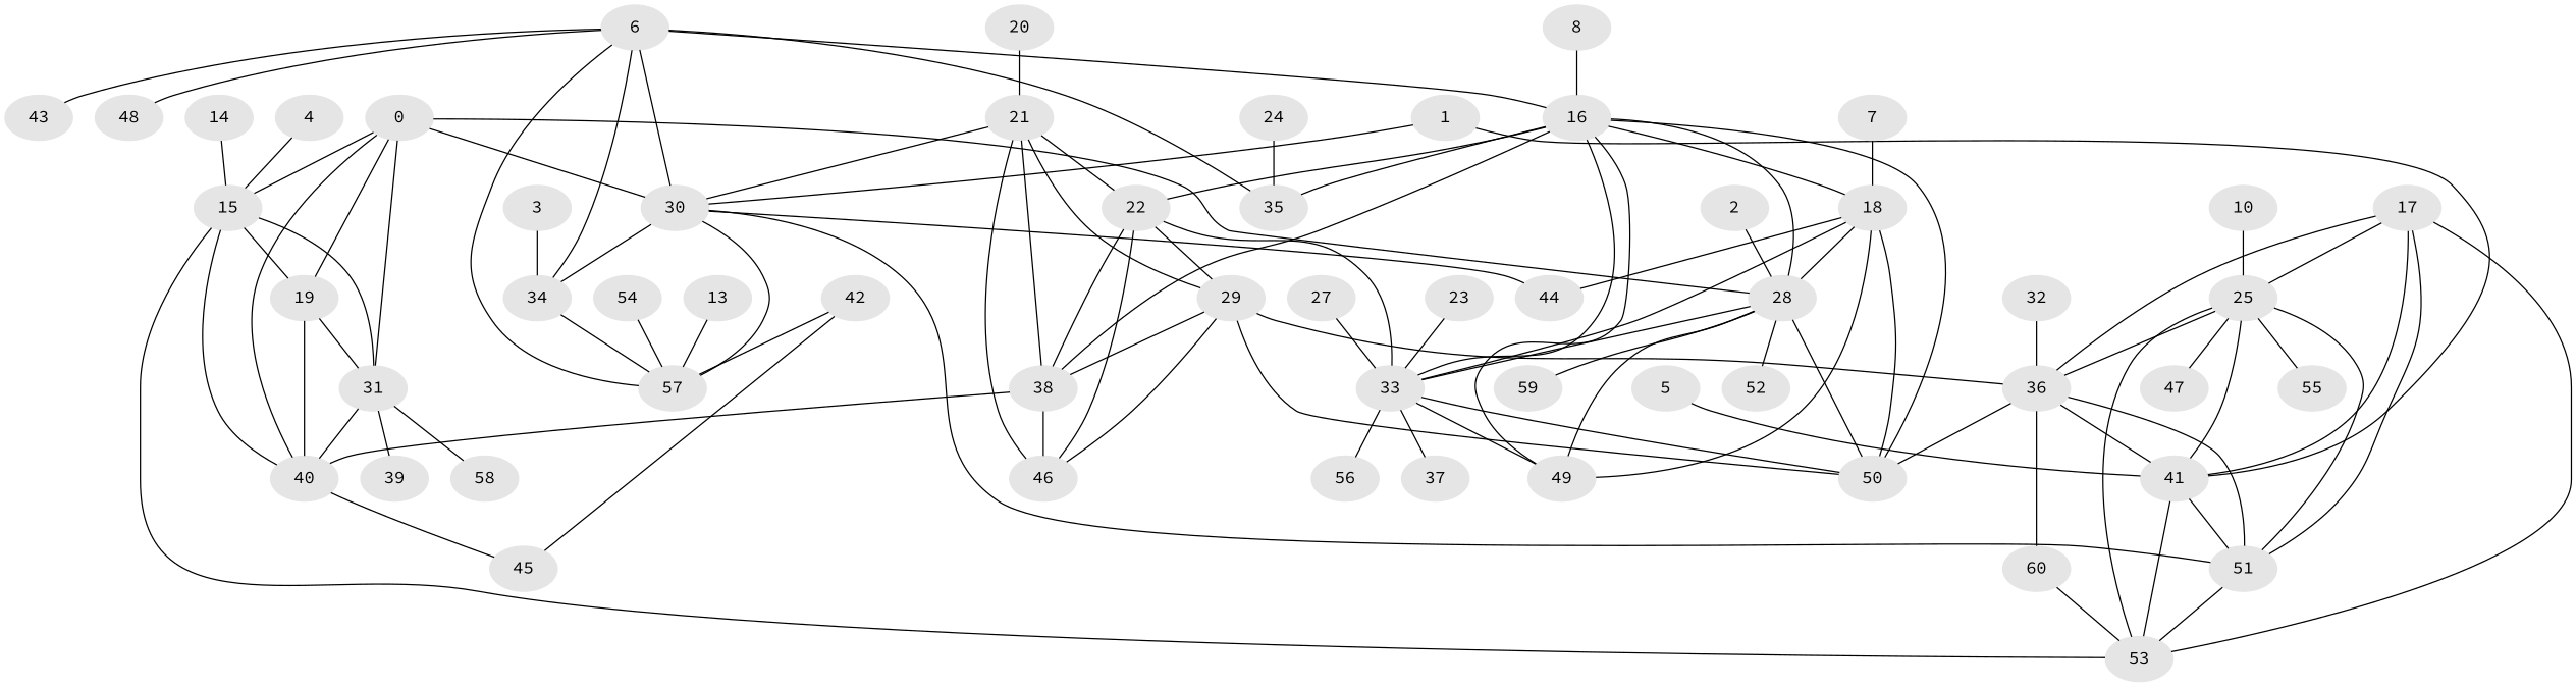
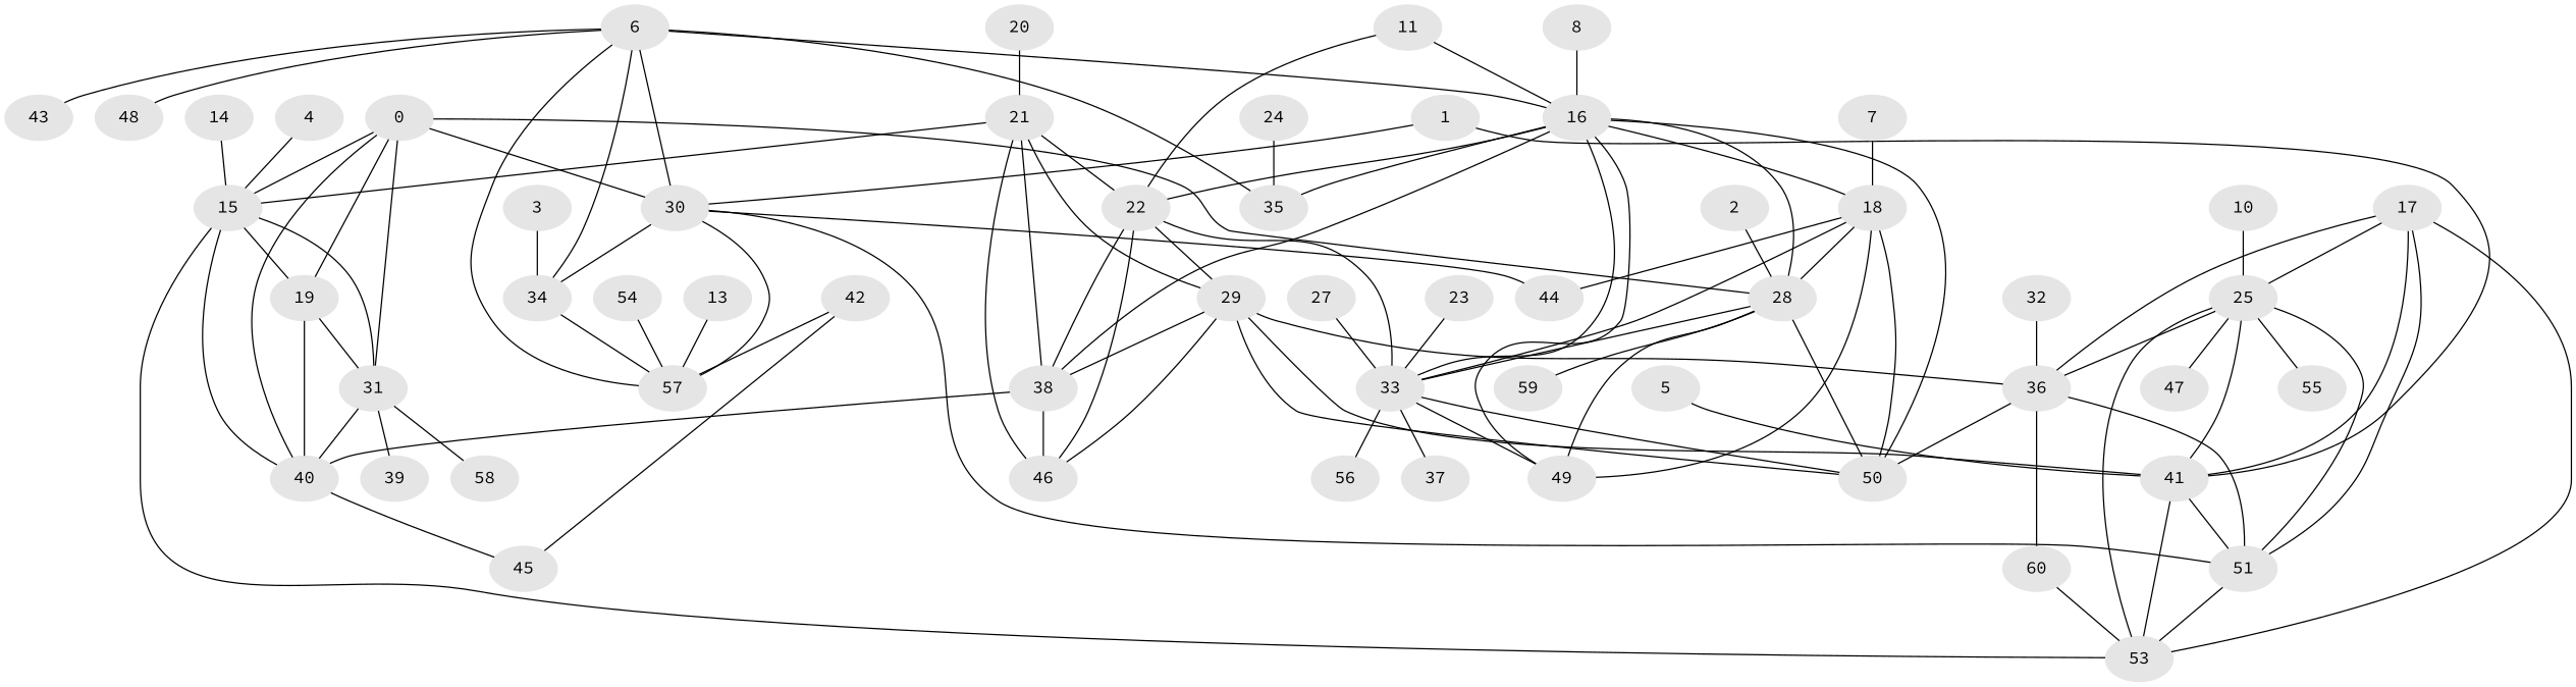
  graph {
    fontname="Source Code Pro"
    node [color=gray90 fontname="Source Code Pro" style=filled]
    edge [fontname="Source Code Pro" weight=1.0]
    1
    30
    41
    34
    57
    51
    44
    53
    2
    28
    33
    49
    50
-   52
    59
    3
    4
    15
    40
    19
    31
    5
    6
    16
    35
    43
    48
    18
    22
    38
    45
    7
    8
    n34 [label=0]
    39
    58
    10
    25
    36
    47
    55
+   11
    29
    46
    13
    14
    37
    56
    17
    60
    20
    21
    23
    24
    27
    32
    42
    54
    1 -- 30
    1 -- 41
    30 -- 34 [weight=2.0]
    30 -- 57 [weight=2.0]
    30 -- 51
    30 -- 44
    41 -- 51
    41 -- 53
    34 -- 57
    51 -- 53
    2 -- 28
    28 -- 33
    28 -- 49
    28 -- 50
-   28 -- 52
    28 -- 59
    33 -- 49
    33 -- 50
    33 -- 37
    33 -- 56
    3 -- 34
    4 -- 15
    15 -- 53
    15 -- 40
    15 -- 19
    15 -- 31 [weight=2.0]
    40 -- 45
    19 -- 40
    19 -- 31 [weight=2.0]
    31 -- 40 [weight=2.0]
    31 -- 39
    31 -- 58
    5 -- 41
    6 -- 30 [weight=4.0]
    6 -- 34 [weight=2.0]
    6 -- 57 [weight=2.0]
    6 -- 16
    6 -- 35
    6 -- 43
    6 -- 48
    16 -- 28
    16 -- 33
    16 -- 49
    16 -- 50
    16 -- 35
    16 -- 18
    16 -- 22
    16 -- 38
    18 -- 44
    18 -- 28
    18 -- 33
    18 -- 49
    18 -- 50
    22 -- 33
    22 -- 38
    22 -- 29
    22 -- 46
    38 -- 40
    38 -- 46
    7 -- 18
    8 -- 16
    n34 -- 30
    n34 -- 28
    n34 -- 15
    n34 -- 40
    n34 -- 19
    n34 -- 31 [weight=2.0]
    10 -- 25
    25 -- 41
    25 -- 51
    25 -- 53
    25 -- 36
    25 -- 47
    25 -- 55
-   36 -- 41
+   29 -- 41
    36 -- 51
    36 -- 50
    36 -- 60
+   11 -- 16
+   11 -- 22
    29 -- 50
    29 -- 38
    29 -- 36 [weight=2.0]
    29 -- 46
    13 -- 57
    14 -- 15
    17 -- 41
    17 -- 51
    17 -- 53
    17 -- 25
    17 -- 36
    60 -- 53
    20 -- 21
-   21 -- 30
+   21 -- 15
    21 -- 22 [weight=2.0]
    21 -- 38 [weight=2.0]
    21 -- 29 [weight=2.0]
    21 -- 46 [weight=2.0]
    23 -- 33
    24 -- 35
    27 -- 33
    32 -- 36
    42 -- 57
    42 -- 45
    54 -- 57
  }
